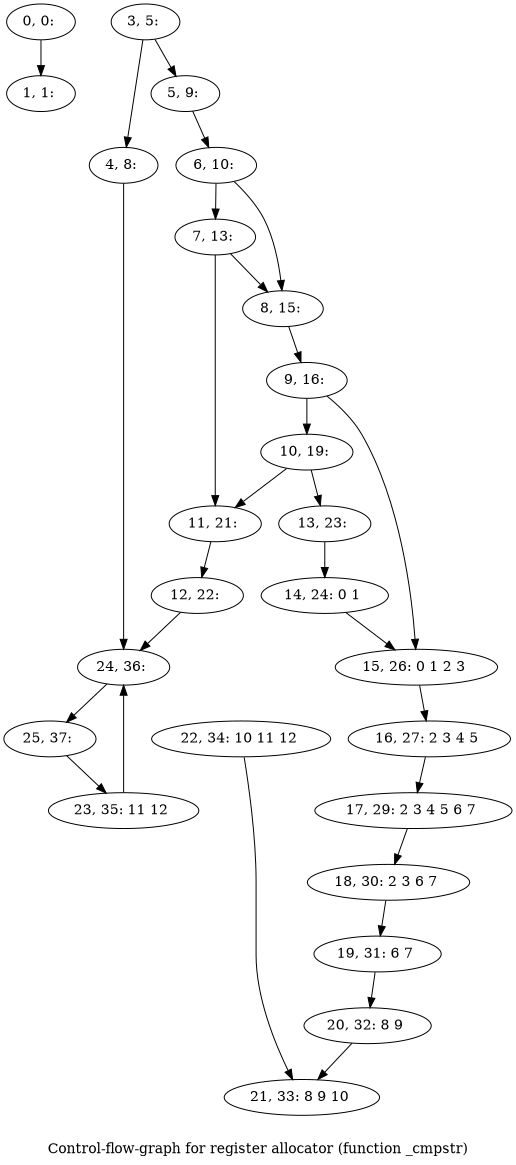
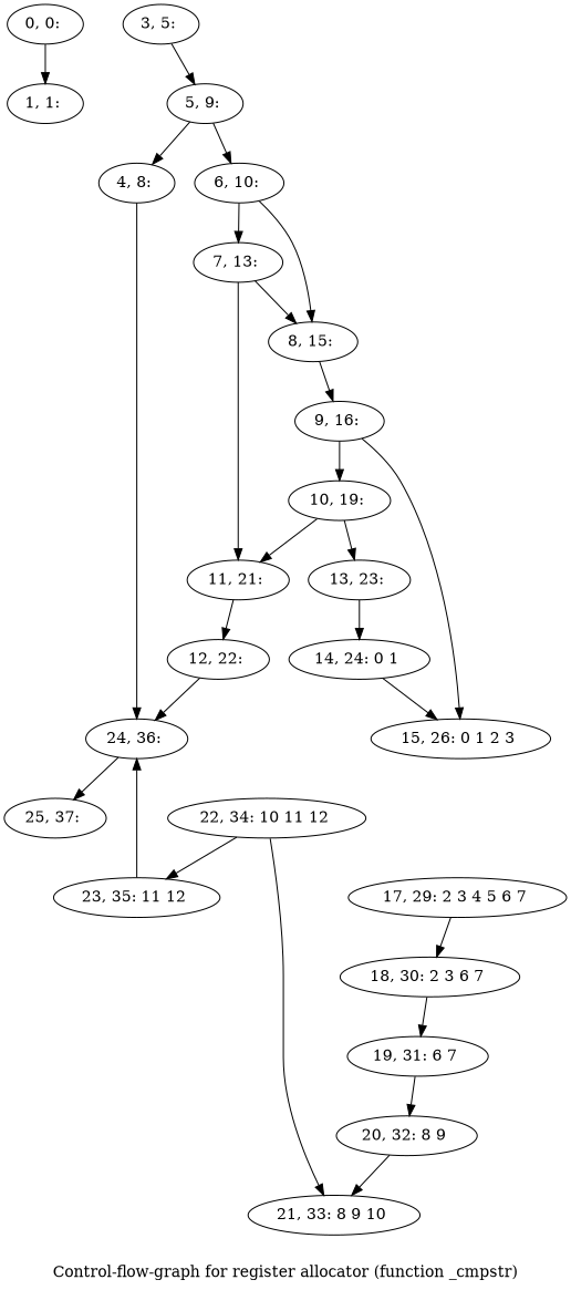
  digraph {
    label="Control-flow-graph for register allocator (function _cmpstr)"
    n1 [label="0, 0: "]
    n2 [label="1, 1: "]
    n3 [label="3, 5: "]
    n4 [label="5, 9: "]
    n5 [label="4, 8: "]
    n6 [label="6, 10: "]
    n7 [label="24, 36: "]
    n8 [label="25, 37: "]
    n9 [label="7, 13: "]
    n10 [label="8, 15: "]
    n11 [label="11, 21: "]
    n12 [label="9, 16: "]
    n13 [label="12, 22: "]
    n14 [label="10, 19: "]
    n15 [label="15, 26: 0 1 2 3 "]
    n16 [label="13, 23: "]
    n17 [label="14, 24: 0 1 "]
-   n18 [label="16, 27: 2 3 4 5 "]
    n19 [label="17, 29: 2 3 4 5 6 7 "]
    n20 [label="18, 30: 2 3 6 7 "]
    n21 [label="19, 31: 6 7 "]
    n22 [label="20, 32: 8 9 "]
    n23 [label="21, 33: 8 9 10 "]
    n24 [label="22, 34: 10 11 12 "]
    n25 [label="23, 35: 11 12 "]
    n1 -> n2
    n3 -> n4
-   n3 -> n5
+   n4 -> n5
    n4 -> n6
    n5 -> n7
    n6 -> n9
    n6 -> n10
    n7 -> n8
    n9 -> n10
    n9 -> n11
    n10 -> n12
    n11 -> n13
    n12 -> n14
    n12 -> n15
    n13 -> n7
    n14 -> n11
    n14 -> n16
-   n15 -> n18
    n16 -> n17
    n17 -> n15
-   n18 -> n19
    n19 -> n20
    n20 -> n21
    n21 -> n22
    n22 -> n23
    n24 -> n23
-   n8 -> n25
+   n24 -> n25
    n25 -> n7
  }
